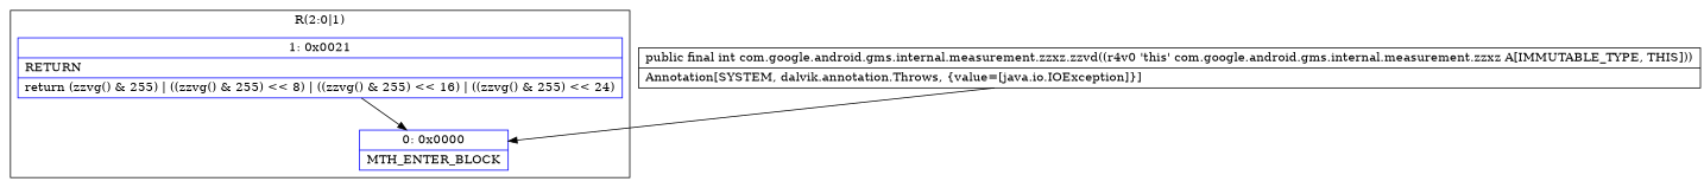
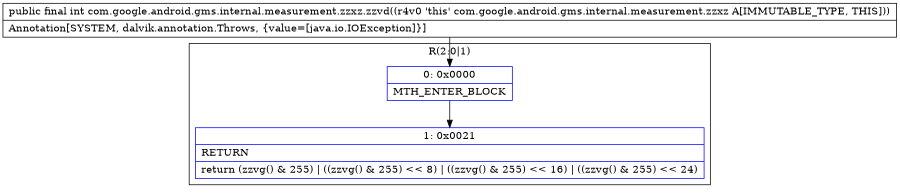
  digraph {
    node [color=blue shape=record]
    n1 [label="{0\:\ 0x0000|MTH_ENTER_BLOCK\l}"]
    n2 [label="{1\:\ 0x0021|RETURN\l|return (zzvg() & 255) \| ((zzvg() & 255) \<\< 8) \| ((zzvg() & 255) \<\< 16) \| ((zzvg() & 255) \<\< 24)\l}"]
    n3 [label="{public final int com.google.android.gms.internal.measurement.zzxz.zzvd((r4v0 'this' com.google.android.gms.internal.measurement.zzxz A[IMMUTABLE_TYPE, THIS]))  | Annotation[SYSTEM, dalvik.annotation.Throws, \{value=[java.io.IOException]\}]\l}" color=""]
    subgraph cluster_1 {
      label="R(2:0|1)"
      n1
      n2
    }
-   n2 -> n1
+   n1 -> n2
    n3 -> n1
  }
